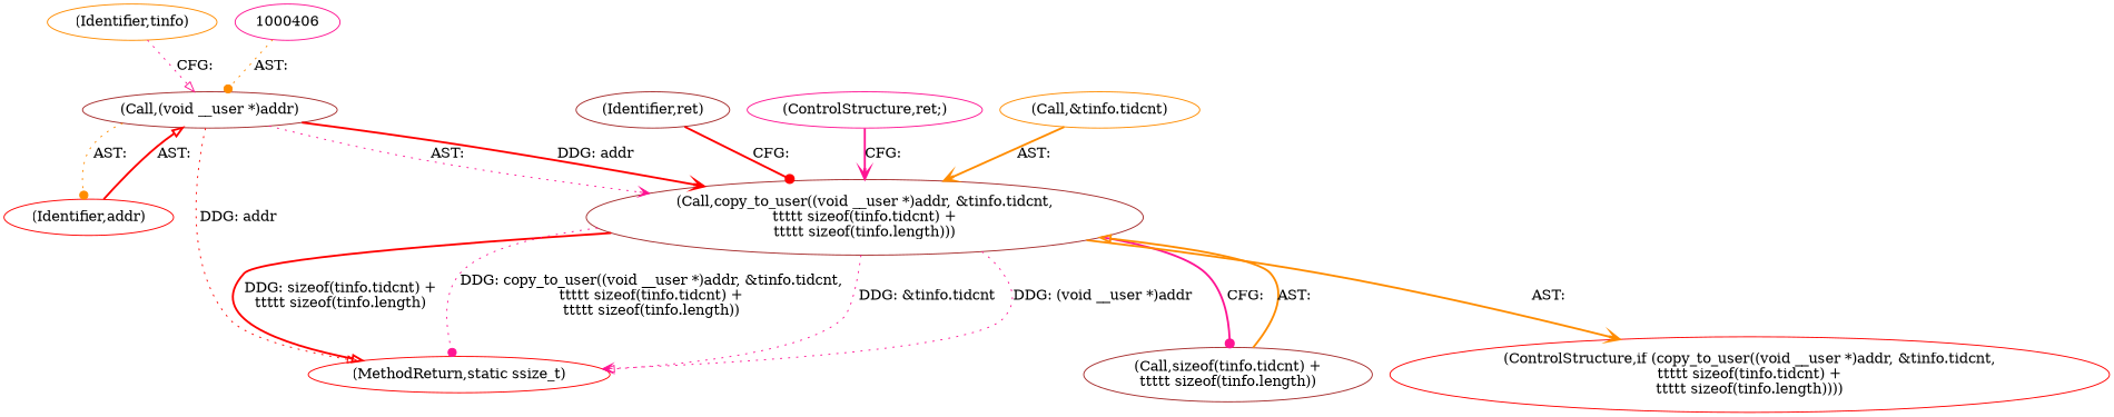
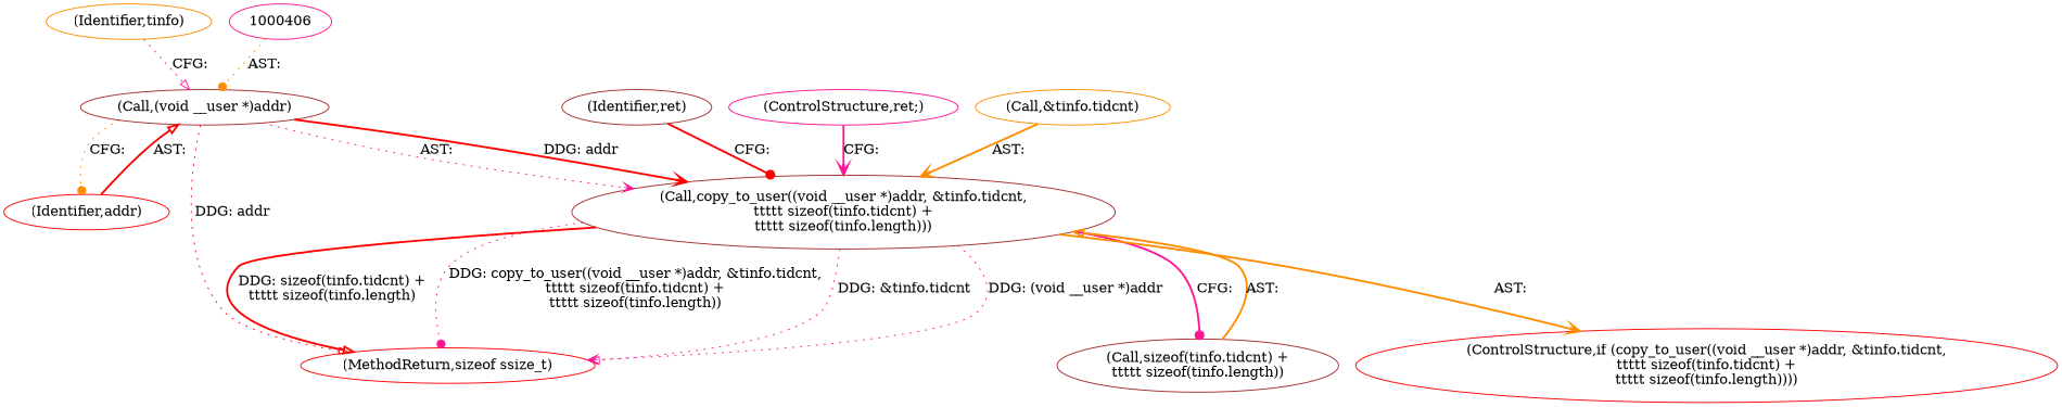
  digraph {
    node [color=brown]
    edge [arrowhead=vee color=deeppink style=bold]
    n1 [label="(Call,copy_to_user((void __user *)addr, &tinfo.tidcnt,\n\t\t\t\t\t sizeof(tinfo.tidcnt) +\n\t\t\t\t\t sizeof(tinfo.length)))"]
-   n2 [color=red label="(MethodReturn,static ssize_t)"]
+   n2 [color=red label="(MethodReturn,sizeof ssize_t)"]
    n3 [label="(Call,sizeof(tinfo.tidcnt) +\n\t\t\t\t\t sizeof(tinfo.length))"]
    n4 [color=red label="(ControlStructure,if (copy_to_user((void __user *)addr, &tinfo.tidcnt,\n\t\t\t\t\t sizeof(tinfo.tidcnt) +\n\t\t\t\t\t sizeof(tinfo.length))))"]
    n5 [label="(Call,(void __user *)addr)"]
    n6 [color=red label="(Identifier,addr)"]
    n7 [label="(Identifier,ret)"]
    n8 [color=darkorange label="(Identifier,tinfo)"]
    n9 [color=deeppink label="(ControlStructure,ret;)"]
    n10 [color=darkorange label="(Call,&tinfo.tidcnt)"]
    1000406 [color=deeppink]
    n1 -> n2 [label="DDG: (void __user *)addr" style=dotted]
    n1 -> n2 [arrowhead=onormal color=red label="DDG: sizeof(tinfo.tidcnt) +\n\t\t\t\t\t sizeof(tinfo.length)"]
    n1 -> n2 [arrowhead=dot label="DDG: copy_to_user((void __user *)addr, &tinfo.tidcnt,\n\t\t\t\t\t sizeof(tinfo.tidcnt) +\n\t\t\t\t\t sizeof(tinfo.length))" style=dotted]
    n1 -> n2 [arrowhead=onormal label="DDG: &tinfo.tidcnt" style=dotted]
    n1 -> n3 [arrowhead=dot label="CFG: "]
    n1 -> n4 [color=darkorange label="AST: "]
    n3 -> n1 [arrowhead=onormal color=darkorange label="AST: "]
    n5 -> n1 [label="AST: " style=dotted]
    n5 -> n1 [color=red label="DDG: addr"]
    n5 -> n2 [arrowhead=onormal color=red label="DDG: addr" style=dotted]
-   n5 -> n6 [arrowhead=dot color=darkorange label="AST: " style=dotted]
+   n5 -> n6 [arrowhead=dot color=darkorange label="CFG: " style=dotted]
    n6 -> n5 [arrowhead=onormal color=red label="AST: "]
    n7 -> n1 [arrowhead=dot color=red label="CFG: "]
    n8 -> n5 [arrowhead=onormal label="CFG: " style=dotted]
    n9 -> n1 [label="CFG: "]
    n10 -> n1 [color=darkorange label="AST: "]
    1000406 -> n5 [arrowhead=dot color=darkorange label="AST: " style=dotted]
  }
